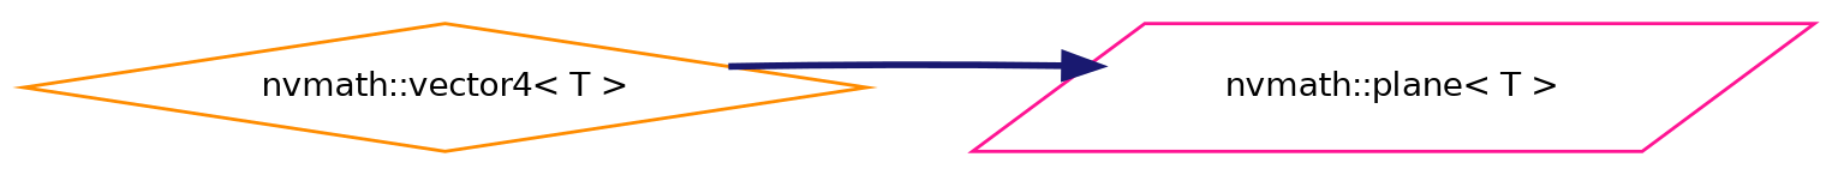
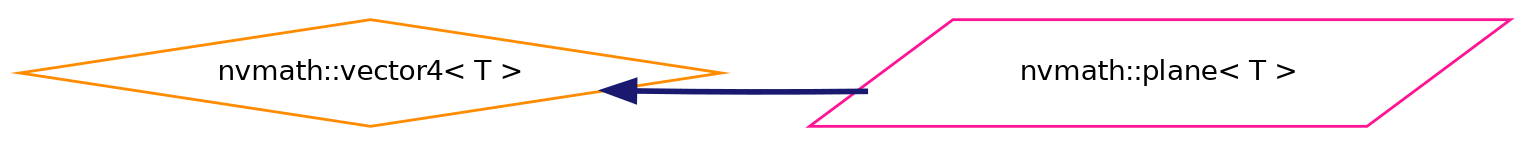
  digraph {
    rankdir=LR
    fontname="DejaVu Sans"
    node [fillcolor=white fontname="DejaVu Sans" fontsize=10 style=filled]
    n1 [color=darkorange height=0.2 label="nvmath::vector4\< T \>" shape=diamond width=0.4]
    n2 [color=deeppink height=0.2 label="nvmath::plane\< T \>" shape=parallelogram width=0.4]
-   n2 -> n1 [color=midnightblue dir=back fontname="DejaVu Sans" fontsize=10 labelfontname=Helvetica labelfontsize=10 style=bold]
+   n1 -> n2 [color=midnightblue dir=back fontname="DejaVu Sans" fontsize=10 labelfontname=Helvetica labelfontsize=10 style=bold]
  }
